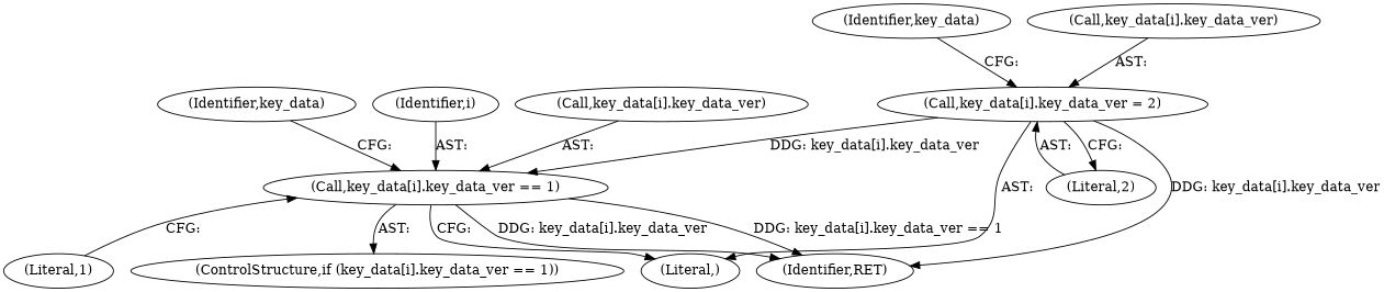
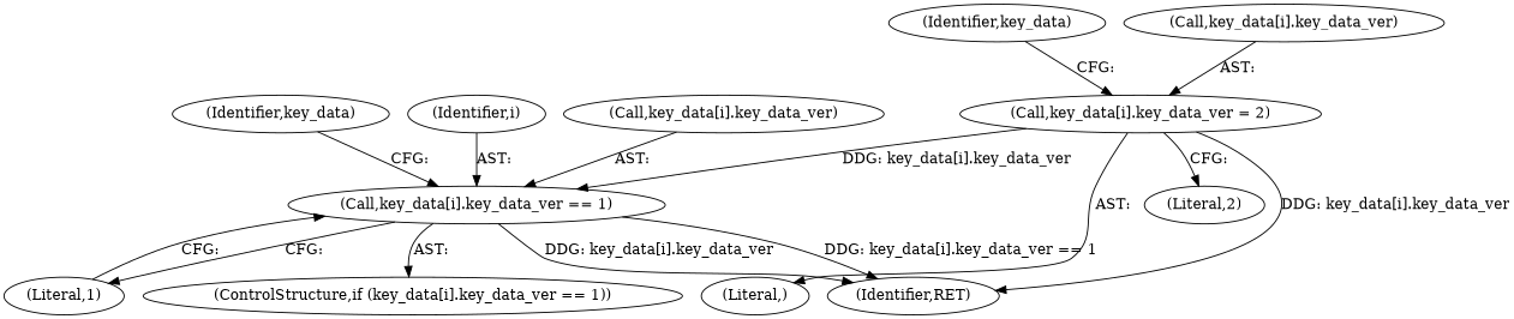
  digraph {
    n1 [label="(Call,key_data[i].key_data_ver == 1)"]
    n2 [label="(Literal,1)"]
    n3 [label="(Identifier,RET)"]
    n4 [label="(ControlStructure,if (key_data[i].key_data_ver == 1))"]
    n5 [label="(Call,key_data[i].key_data_ver = 2)"]
    n6 [label="(Literal,)"]
    n7 [label="(Literal,2)"]
    n8 [label="(Identifier,key_data)"]
    n9 [label="(Identifier,i)"]
    n10 [label="(Identifier,key_data)"]
    n11 [label="(Call,key_data[i].key_data_ver)"]
    n12 [label="(Call,key_data[i].key_data_ver)"]
-   n1 -> n6 [label="CFG: "]
+   n1 -> n2 [label="CFG: "]
    n1 -> n3 [label="DDG: key_data[i].key_data_ver"]
    n1 -> n3 [label="DDG: key_data[i].key_data_ver == 1"]
    n1 -> n4 [label="AST: "]
    n2 -> n1 [label="CFG: "]
    n5 -> n1 [label="DDG: key_data[i].key_data_ver"]
    n5 -> n3 [label="DDG: key_data[i].key_data_ver"]
    n5 -> n6 [label="AST: "]
    n5 -> n7 [label="CFG: "]
-   n7 -> n5 [label="AST: "]
    n8 -> n1 [label="CFG: "]
    n9 -> n1 [label="AST: "]
    n10 -> n5 [label="CFG: "]
    n11 -> n1 [label="AST: "]
    n12 -> n5 [label="AST: "]
  }
